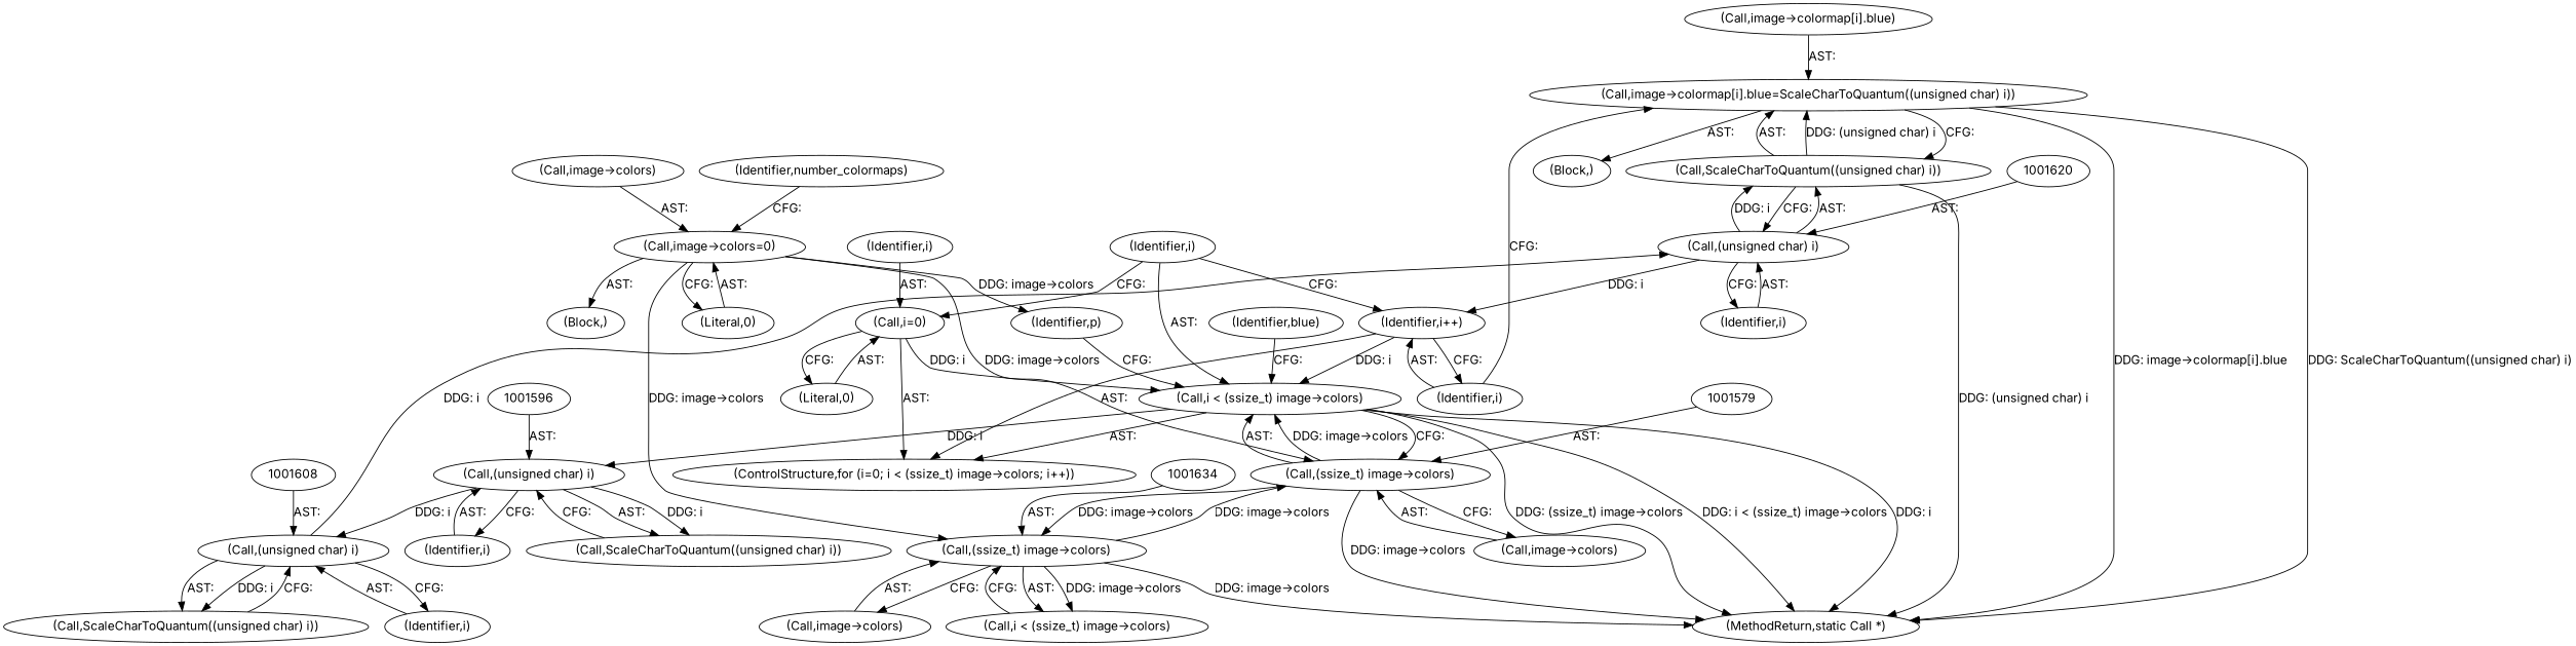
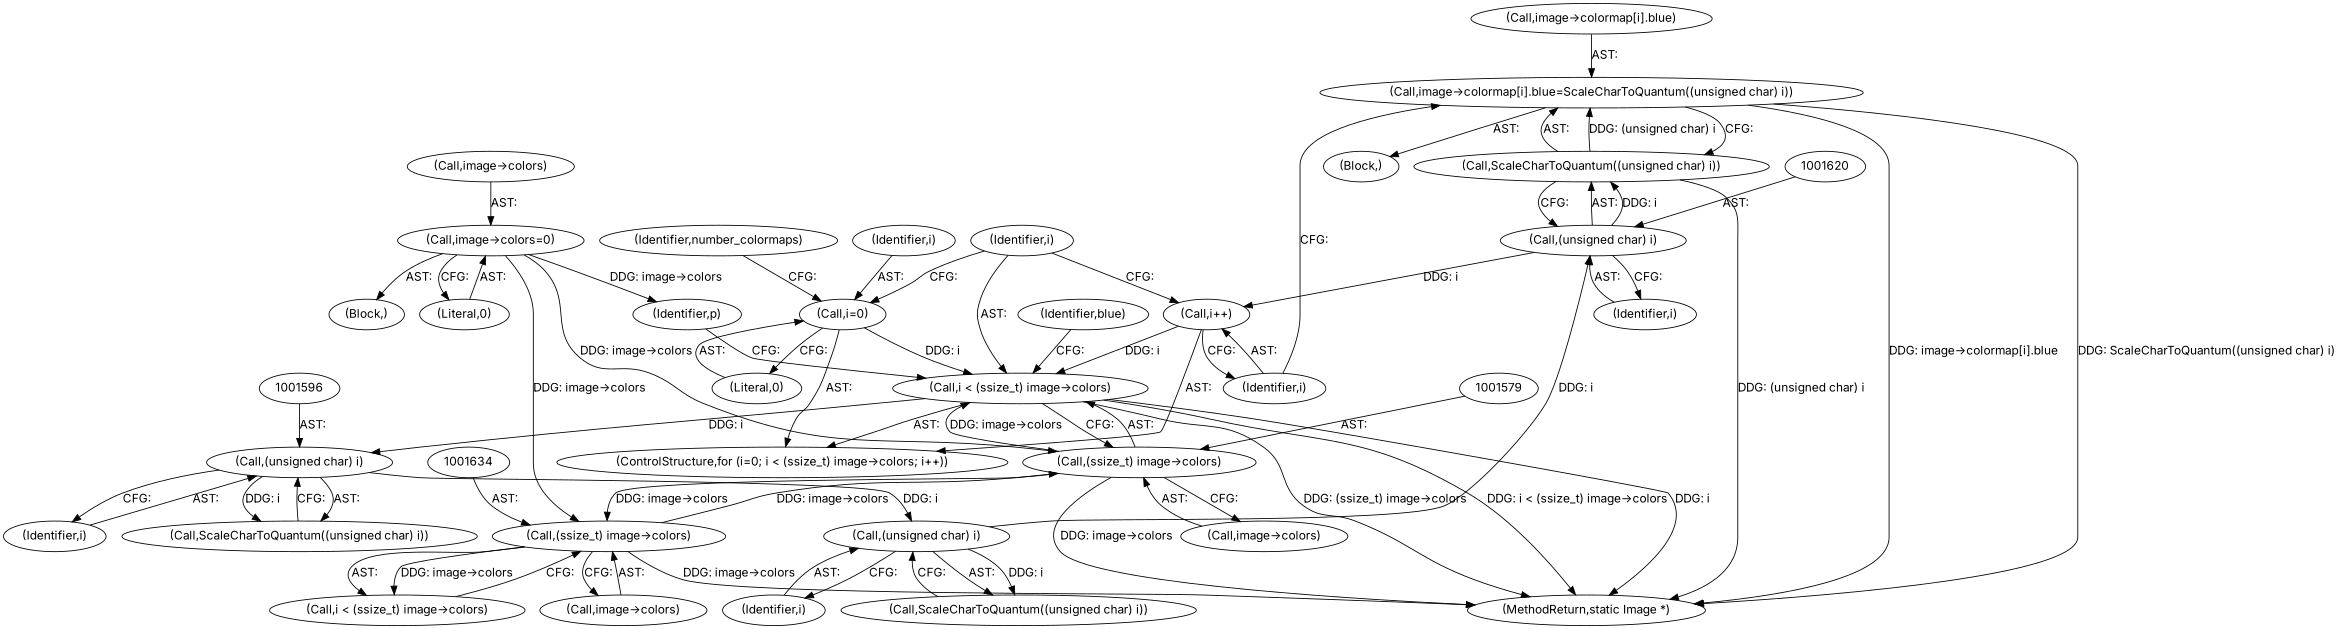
  digraph {
    fontname=Inter
    node [fontname=Inter]
    edge [fontname=Inter]
    n1 [label="(Call,image->colormap[i].blue=ScaleCharToQuantum((unsigned char) i))"]
    n2 [label="(Call,ScaleCharToQuantum((unsigned char) i))"]
    n3 [label="(Block,)"]
-   n4 [label="(MethodReturn,static Call *)"]
+   n4 [label="(MethodReturn,static Image *)"]
    n5 [label="(Call,(unsigned char) i)"]
-   n6 [label="(Identifier,i++)"]
+   n6 [label="(Call,i++)"]
    n7 [label="(Identifier,i)"]
    n8 [label="(Call,i < (ssize_t) image->colors)"]
    n9 [label="(ControlStructure,for (i=0; i < (ssize_t) image->colors; i++))"]
    n10 [label="(Identifier,i)"]
    n11 [label="(Call,(unsigned char) i)"]
    n12 [label="(Identifier,i)"]
    n13 [label="(Call,ScaleCharToQuantum((unsigned char) i))"]
    n14 [label="(Call,(unsigned char) i)"]
    n15 [label="(Call,ScaleCharToQuantum((unsigned char) i))"]
    n16 [label="(Identifier,i)"]
    n17 [label="(Call,(ssize_t) image->colors)"]
    n18 [label="(Call,(ssize_t) image->colors)"]
    n19 [label="(Call,image->colors)"]
    n20 [label="(Call,i=0)"]
    n21 [label="(Literal,0)"]
    n22 [label="(Call,image->colors)"]
    n23 [label="(Call,i < (ssize_t) image->colors)"]
    n24 [label="(Call,image->colors=0)"]
    n25 [label="(Literal,0)"]
    n26 [label="(Block,)"]
    n27 [label="(Identifier,p)"]
    n28 [label="(Identifier,i)"]
    n29 [label="(Identifier,i)"]
    n30 [label="(Identifier,number_colormaps)"]
    n31 [label="(Identifier,blue)"]
    n32 [label="(Call,image->colormap[i].blue)"]
    n33 [label="(Call,image->colors)"]
    1001620
-   1001608
    1001596
    1001579
    1001634
    n1 -> n2 [label="CFG: "]
    n1 -> n3 [label="AST: "]
    n1 -> n4 [label="DDG: image->colormap[i].blue"]
    n1 -> n4 [label="DDG: ScaleCharToQuantum((unsigned char) i)"]
    n2 -> n1 [label="AST: "]
    n2 -> n1 [label="DDG: (unsigned char) i"]
    n2 -> n4 [label="DDG: (unsigned char) i"]
    n2 -> n5 [label="CFG: "]
    n5 -> n2 [label="AST: "]
    n5 -> n2 [label="DDG: i"]
    n5 -> n6 [label="DDG: i"]
    n5 -> n7 [label="CFG: "]
    n6 -> n8 [label="DDG: i"]
    n6 -> n9 [label="AST: "]
    n6 -> n10 [label="CFG: "]
    n7 -> n5 [label="AST: "]
    n8 -> n4 [label="DDG: (ssize_t) image->colors"]
    n8 -> n4 [label="DDG: i < (ssize_t) image->colors"]
    n8 -> n4 [label="DDG: i"]
    n8 -> n9 [label="AST: "]
    n8 -> n14 [label="DDG: i"]
    n8 -> n17 [label="CFG: "]
    n10 -> n1 [label="CFG: "]
    n10 -> n6 [label="AST: "]
    n11 -> n5 [label="DDG: i"]
    n11 -> n12 [label="CFG: "]
    n11 -> n13 [label="AST: "]
    n11 -> n13 [label="DDG: i"]
    n12 -> n11 [label="AST: "]
    n13 -> n11 [label="CFG: "]
    n14 -> n11 [label="DDG: i"]
    n14 -> n15 [label="AST: "]
    n14 -> n15 [label="DDG: i"]
    n14 -> n16 [label="CFG: "]
    n15 -> n14 [label="CFG: "]
    n16 -> n14 [label="AST: "]
    n17 -> n4 [label="DDG: image->colors"]
    n17 -> n8 [label="AST: "]
    n17 -> n8 [label="DDG: image->colors"]
    n17 -> n18 [label="DDG: image->colors"]
    n17 -> n19 [label="CFG: "]
    n18 -> n4 [label="DDG: image->colors"]
    n18 -> n17 [label="DDG: image->colors"]
    n18 -> n22 [label="CFG: "]
    n18 -> n23 [label="AST: "]
    n18 -> n23 [label="DDG: image->colors"]
    n19 -> n17 [label="AST: "]
    n20 -> n8 [label="DDG: i"]
    n20 -> n9 [label="AST: "]
    n20 -> n21 [label="CFG: "]
    n21 -> n20 [label="AST: "]
    n22 -> n18 [label="AST: "]
    n23 -> n18 [label="CFG: "]
    n24 -> n17 [label="DDG: image->colors"]
    n24 -> n18 [label="DDG: image->colors"]
    n24 -> n25 [label="CFG: "]
    n24 -> n26 [label="AST: "]
    n24 -> n27 [label="DDG: image->colors"]
    n25 -> n24 [label="AST: "]
    n27 -> n8 [label="CFG: "]
    n28 -> n6 [label="CFG: "]
    n28 -> n8 [label="AST: "]
    n28 -> n20 [label="CFG: "]
    n29 -> n20 [label="AST: "]
-   n30 -> n24 [label="CFG: "]
+   n30 -> n20 [label="CFG: "]
    n31 -> n8 [label="CFG: "]
    n32 -> n1 [label="AST: "]
    n33 -> n24 [label="AST: "]
    1001620 -> n5 [label="AST: "]
-   1001608 -> n11 [label="AST: "]
    1001596 -> n14 [label="AST: "]
    1001579 -> n17 [label="AST: "]
    1001634 -> n18 [label="AST: "]
  }
